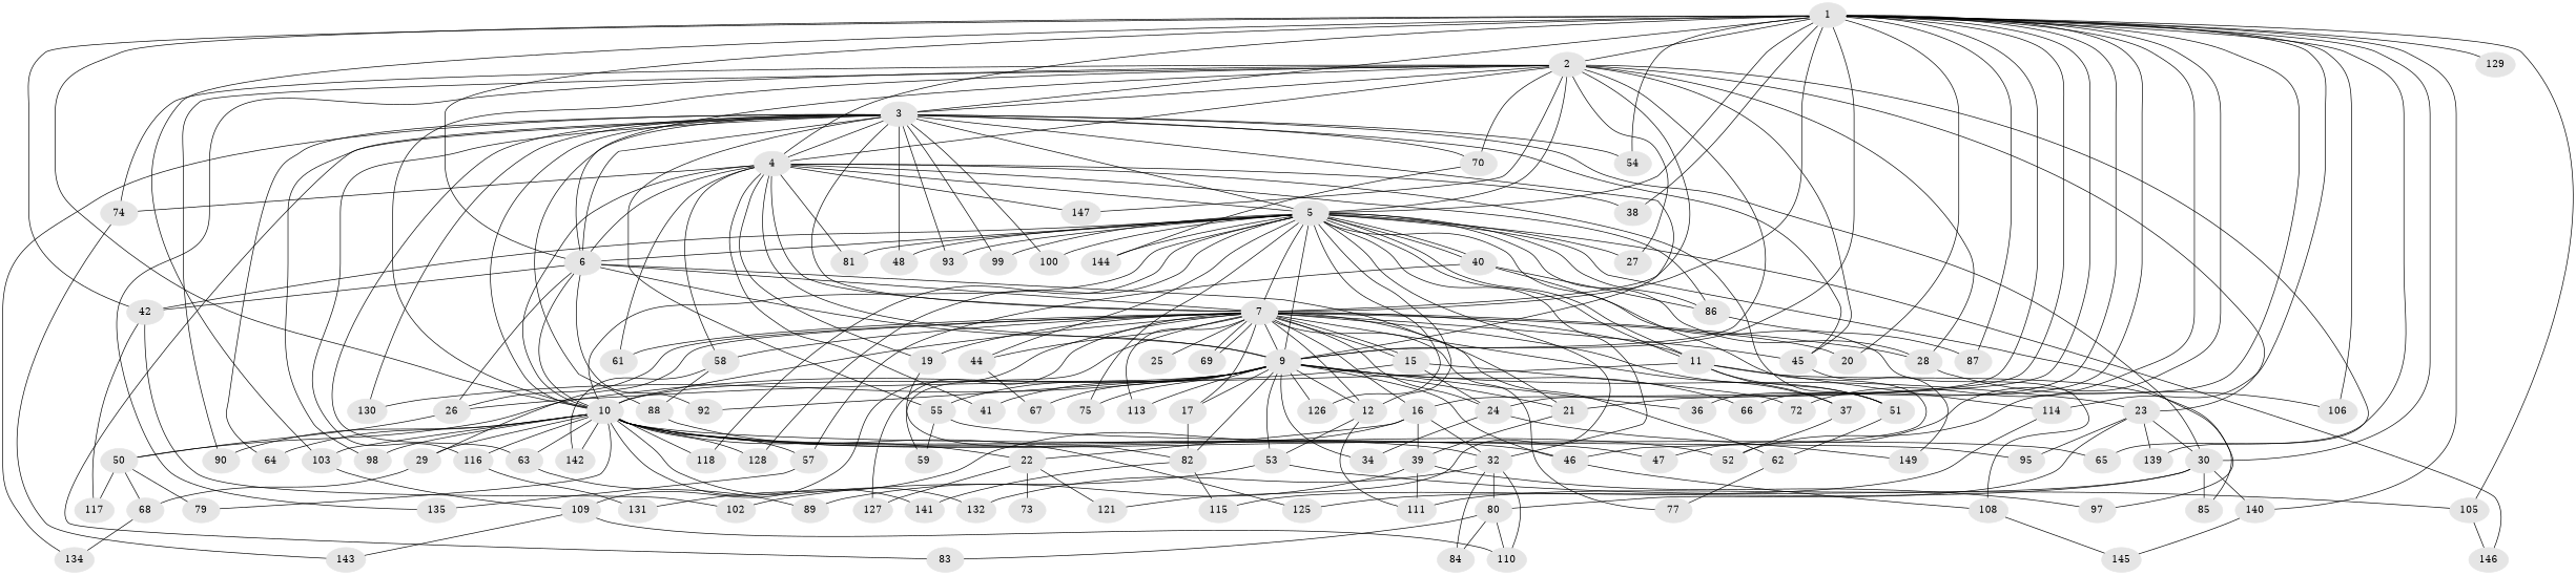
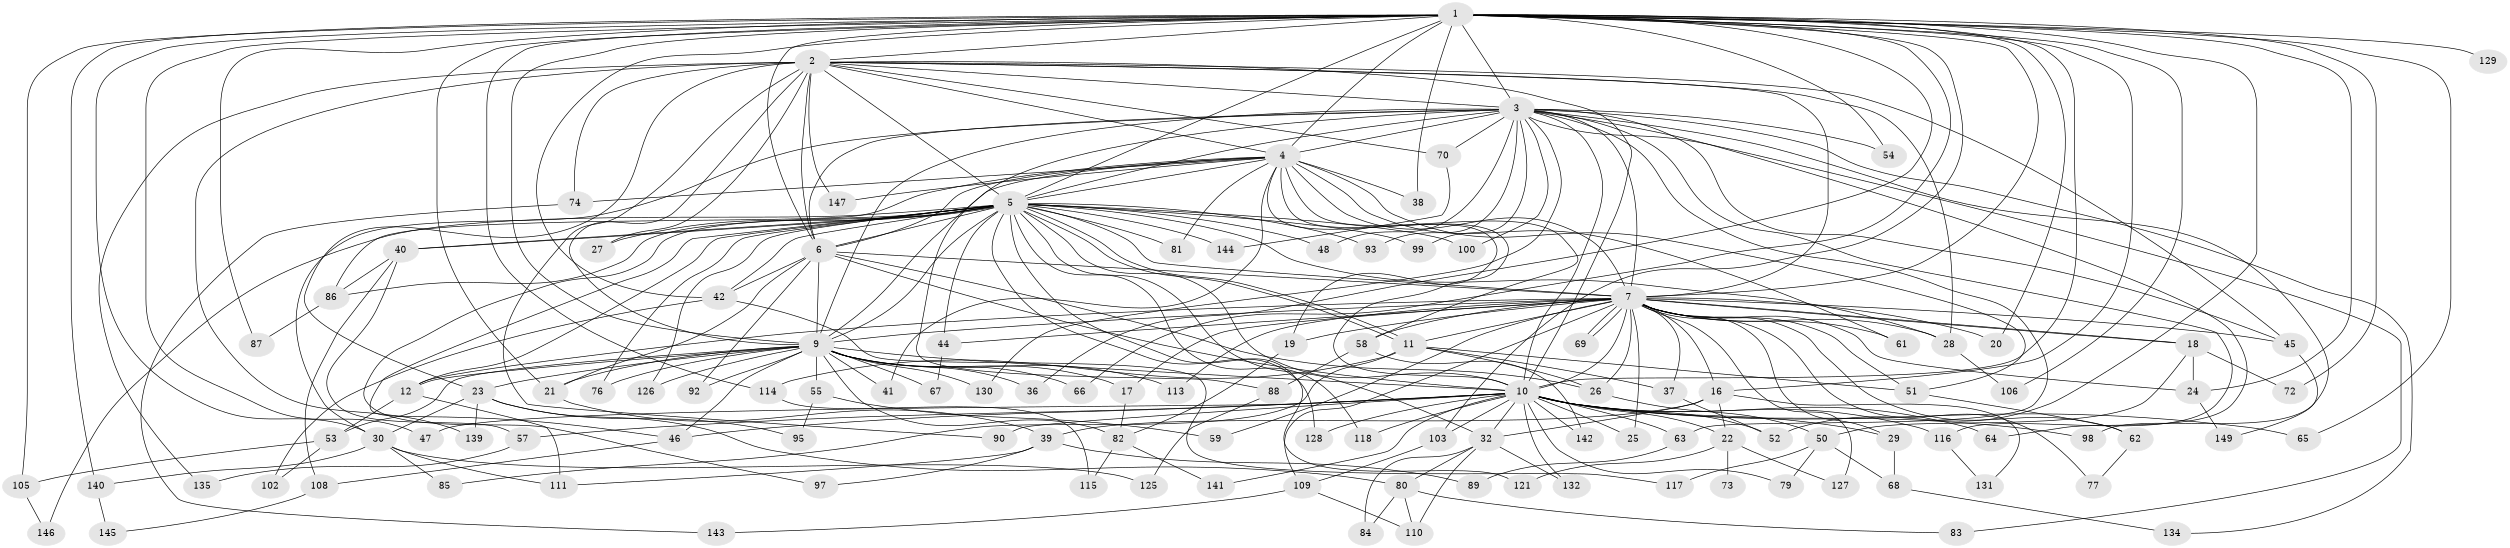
  graph {
    node [color=gray90 style=filled]
    1 [super="+8"]
    2 [super="+137"]
    3 [super="+14"]
    4 [super="+35"]
    5 [super="+112"]
    6 [super="+107"]
    7 [super="+43"]
    9 [super="+133"]
    10 [super="+18"]
    16
    20
    21 [super="+94"]
    24 [super="+71"]
    30 [super="+124"]
    36
    38
    42 [super="+60"]
    47
    52 [super="+91"]
    54
    65
    66
    72
    87
    103
    105
    106
    114
    129
    140
    23 [super="+33"]
    27
    28 [super="+138"]
    45 [super="+120"]
    70
    74
    90
    135
    139
    147
    48
    55
    63
    64
    83
    88
    93
    98
    99
    100
    116
    130
    134
    19
    41
    51 [super="+101"]
    58
    61
    81
    86
    11 [super="+148"]
    12 [super="+31"]
    32 [super="+78"]
    40 [super="+104"]
    44
    46 [super="+96"]
-   75
+   75 [label=76]
    97
    118
    121
    126
    128
    144
    146
    26 [super="+123"]
    92
-   15
+   15 [label=18]
    17
    25
    29
    37 [super="+49"]
    59
    62 [super="+122"]
    69
    77
    109 [super="+119"]
    113
    127
-   34
    53
    67
    82 [super="+136"]
    22 [super="+56"]
    57 [super="+76"]
    79
    132
    141
    142
    39
    131
    149
    85
    111
    125
    102
    117
    115
    145
    80
    95
    143
    89
    84
    110
    108
    50
    68
    73
    1 -- 2 [weight=2]
    1 -- 3 [weight=3]
    1 -- 4 [weight=3]
    1 -- 5 [weight=2]
    1 -- 6 [weight=2]
    1 -- 7 [weight=3]
    1 -- 9 [weight=3]
    1 -- 10 [weight=2]
    1 -- 16
    1 -- 20
    1 -- 21
    1 -- 24
    1 -- 30
    1 -- 36
    1 -- 38
    1 -- 42
    1 -- 47
    1 -- 52
    1 -- 54
    1 -- 65
    1 -- 66
    1 -- 72
    1 -- 87
    1 -- 103
    1 -- 105
    1 -- 106
    1 -- 114
    1 -- 129 [weight=2]
    1 -- 140
    2 -- 3
    2 -- 4
    2 -- 5
    2 -- 6
    2 -- 7
    2 -- 9 [weight=2]
    2 -- 10
    2 -- 23
    2 -- 27
    2 -- 28
    2 -- 45
    2 -- 70
    2 -- 74
    2 -- 90
    2 -- 135
    2 -- 139
    2 -- 147
    3 -- 4
    3 -- 5
    3 -- 6
    3 -- 7
    3 -- 9
    3 -- 10
    3 -- 30
    3 -- 54
    3 -- 45
    3 -- 70
    3 -- 48
-   3 -- 55
    3 -- 63
    3 -- 64
    3 -- 83
    3 -- 88
    3 -- 93
    3 -- 98
    3 -- 99
    3 -- 100
    3 -- 116
    3 -- 130
    3 -- 134
    4 -- 5
    4 -- 6
    4 -- 7
    4 -- 9
    4 -- 10 [weight=2]
    4 -- 38
    4 -- 74
    4 -- 147
    4 -- 19
    4 -- 41
    4 -- 51
    4 -- 58
    4 -- 61
    4 -- 81
    4 -- 86
    5 -- 6 [weight=2]
    5 -- 7
    5 -- 9
    5 -- 10
    5 -- 42
    5 -- 27
    5 -- 28
    5 -- 48
    5 -- 93
    5 -- 99
    5 -- 100
    5 -- 81
    5 -- 86
    5 -- 11
    5 -- 11
    5 -- 12
    5 -- 32
    5 -- 40 [weight=2]
    5 -- 40
    5 -- 44
    5 -- 46
    5 -- 75
    5 -- 97
    5 -- 118
    5 -- 121
    5 -- 126
    5 -- 128
    5 -- 144
    5 -- 146
    6 -- 7
    6 -- 9
    6 -- 10
    6 -- 21
    6 -- 42
    6 -- 26
    6 -- 92
    7 -- 9
    7 -- 10
    7 -- 16
    7 -- 20
    7 -- 24
    7 -- 28
    7 -- 45
    7 -- 19
    7 -- 51
    7 -- 58
    7 -- 61
    7 -- 11
    7 -- 12
    7 -- 44
    7 -- 26
    7 -- 15
    7 -- 15
    7 -- 17
    7 -- 25
    7 -- 29
    7 -- 37
    7 -- 59
    7 -- 62
    7 -- 69
    7 -- 69
    7 -- 77
    7 -- 109
    7 -- 113
    7 -- 127
    9 -- 10
    9 -- 21
    9 -- 36
    9 -- 66
    9 -- 23
    9 -- 55
    9 -- 130
    9 -- 41
    9 -- 12
    9 -- 46
    9 -- 75
    9 -- 126
    9 -- 92
    9 -- 17
    9 -- 113
-   9 -- 34
    9 -- 53
    9 -- 67
    9 -- 82
    10 -- 47
    10 -- 52
    10 -- 65
    10 -- 103
    10 -- 90
    10 -- 63
    10 -- 64
    10 -- 98
    10 -- 116
    10 -- 32
    10 -- 46
    10 -- 118
    10 -- 128
+   10 -- 25
    10 -- 29
    10 -- 22 [weight=2]
    10 -- 57 [weight=2]
    10 -- 79
    10 -- 132
    10 -- 141
    10 -- 142
    16 -- 32
    16 -- 22
    16 -- 39
    16 -- 131
    21 -- 39
-   24 -- 34
    24 -- 149
    30 -- 140
    30 -- 85
    30 -- 111
    30 -- 125
    42 -- 102
    42 -- 117
    103 -- 109
    105 -- 146
    114 -- 115
    140 -- 145
    23 -- 30
    23 -- 139
    23 -- 80
    23 -- 95
    28 -- 106
    45 -- 149
    70 -- 144
    74 -- 143
    55 -- 59
    55 -- 95
    63 -- 89
    88 -- 125
    116 -- 131
    19 -- 82
    51 -- 62
    58 -- 88
    58 -- 142
    86 -- 87
    11 -- 114
    11 -- 51
    11 -- 26
    11 -- 37
    11 -- 85
    12 -- 53
    12 -- 111
    32 -- 132
    32 -- 80
    32 -- 84
    32 -- 110
    40 -- 86
    40 -- 57
    40 -- 108
    44 -- 67
    46 -- 108
    26 -- 50
    15 -- 24
    15 -- 72
    15 -- 50
    17 -- 82
    29 -- 68
    37 -- 52
    62 -- 77
    109 -- 143
    109 -- 110
    53 -- 105
    53 -- 102
    82 -- 141
    82 -- 115
    22 -- 121
    22 -- 127
    22 -- 73 [weight=2]
    57 -- 135
    39 -- 97
    39 -- 111
    39 -- 89
    80 -- 83
    80 -- 84
    80 -- 110
    108 -- 145
    50 -- 79
    50 -- 117
    50 -- 68
    68 -- 134
  }
